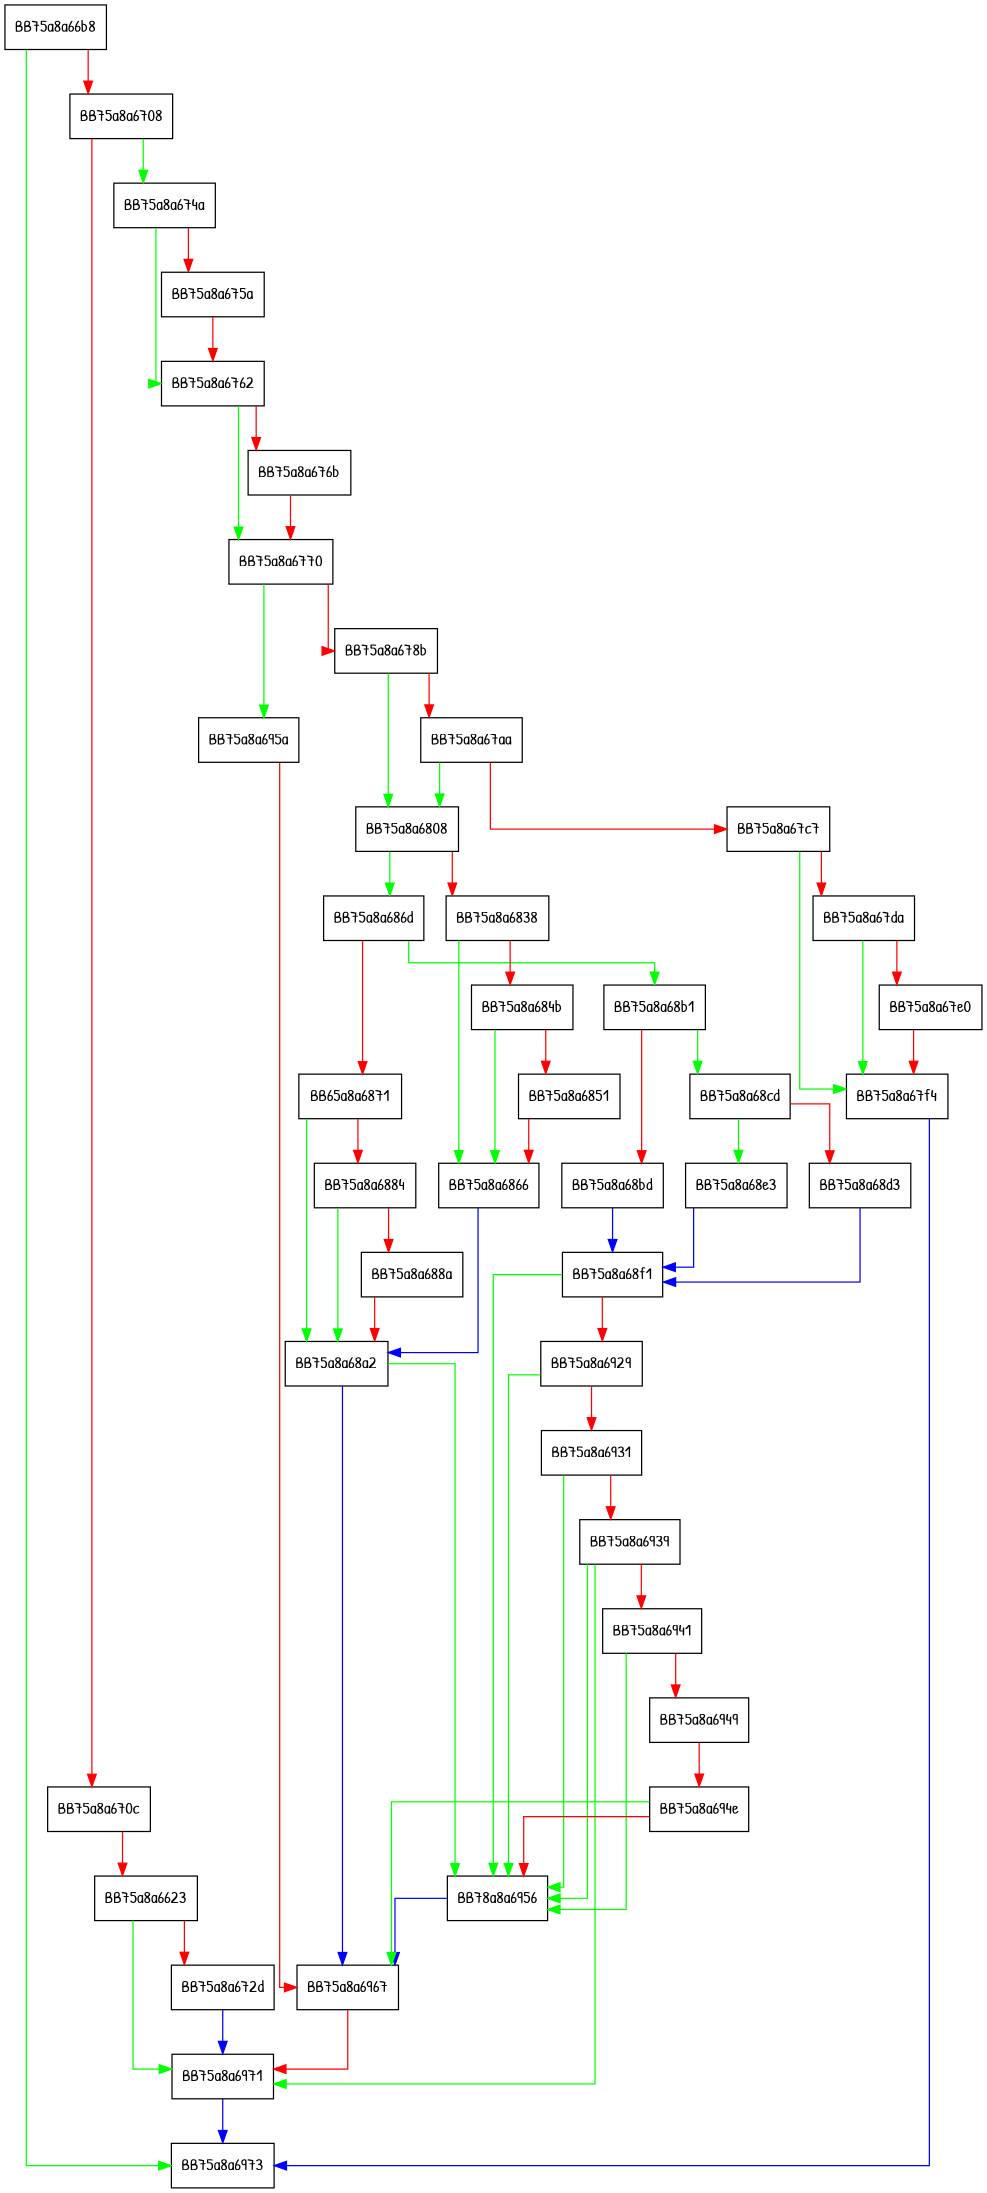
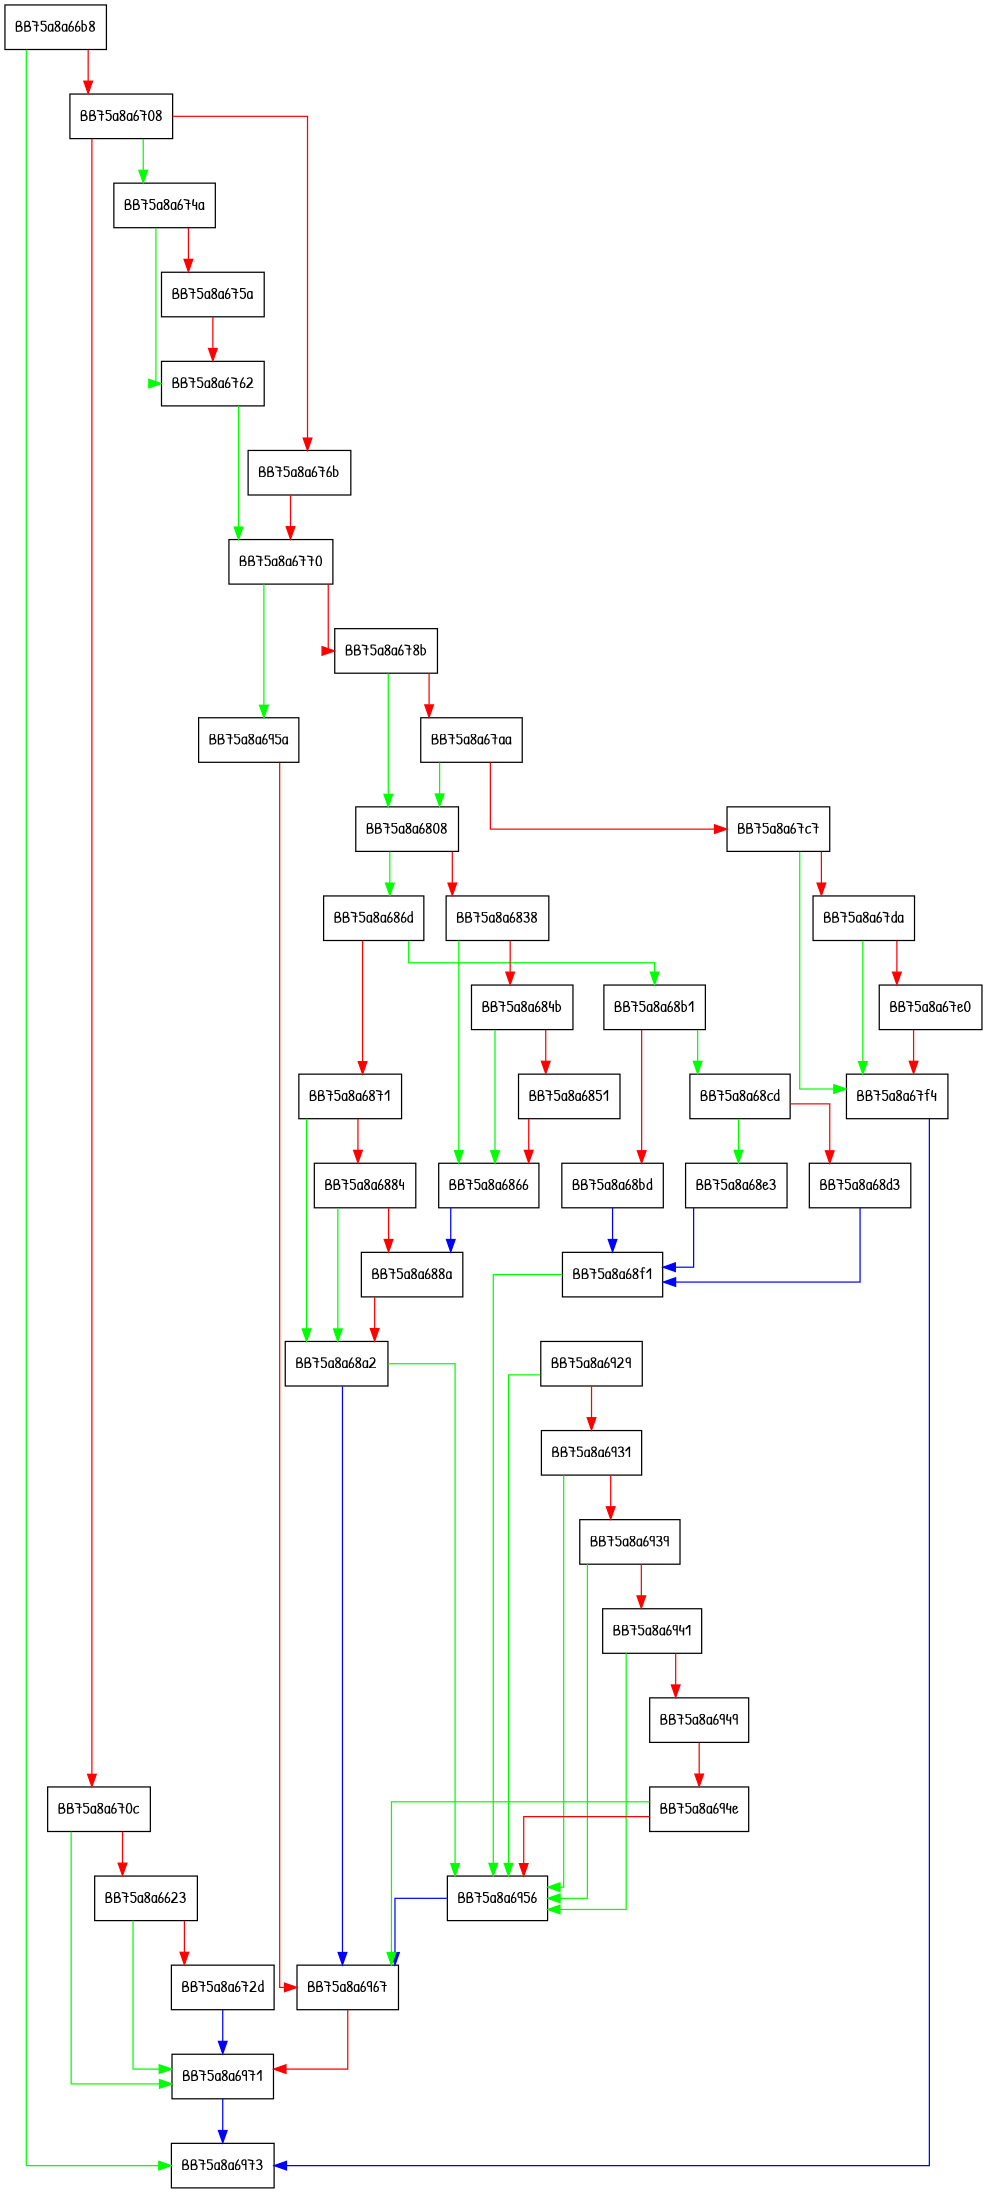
  digraph {
    fontname="Patrick Hand"
    splines=ortho
    node [fontname="Patrick Hand" shape=box]
    edge [color=red fontname="Patrick Hand"]
    BB75a8a66b8
    BB75a8a6973
    BB75a8a6708
    BB75a8a674a
    BB75a8a670c
    BB75a8a6762
    BB75a8a675a
    BB75a8a6971
    n9 [label=BB75a8a6623]
    BB75a8a6770
    BB75a8a676b
    BB75a8a672d
    BB75a8a695a
    BB75a8a678b
    BB75a8a6967
    BB75a8a6808
    BB75a8a67aa
    BB75a8a686d
    BB75a8a6838
    BB75a8a67c7
    BB75a8a68b1
-   BB75a8a6871 [label=BB65a8a6871]
+   BB75a8a6871
    BB75a8a6866
    BB75a8a684b
    BB75a8a67f4
    BB75a8a67da
    BB75a8a67e0
    BB75a8a68cd
    BB75a8a68bd
    BB75a8a68a2
    BB75a8a6884
    BB75a8a6851
-   BB75a8a6956 [label=BB78a8a6956]
+   BB75a8a6956
    BB75a8a68e3
    BB75a8a68d3
    BB75a8a68f1
    BB75a8a688a
    BB75a8a6929
    BB75a8a6931
    BB75a8a6939
    BB75a8a6941
    BB75a8a6949
    BB75a8a694e
    BB75a8a66b8 -> BB75a8a6973 [color=green]
    BB75a8a66b8 -> BB75a8a6708
    BB75a8a6708 -> BB75a8a674a [color=green]
    BB75a8a6708 -> BB75a8a670c
    BB75a8a674a -> BB75a8a6762 [color=green]
    BB75a8a674a -> BB75a8a675a
-   BB75a8a6939 -> BB75a8a6971 [color=green]
+   BB75a8a670c -> BB75a8a6971 [color=green]
    BB75a8a670c -> n9
    BB75a8a6762 -> BB75a8a6770 [color=green]
-   BB75a8a6762 -> BB75a8a676b
+   BB75a8a6708 -> BB75a8a676b
    BB75a8a675a -> BB75a8a6762
    BB75a8a6971 -> BB75a8a6973 [color=blue]
    n9 -> BB75a8a6971 [color=green]
    n9 -> BB75a8a672d
    BB75a8a6770 -> BB75a8a695a [color=green]
    BB75a8a6770 -> BB75a8a678b
    BB75a8a676b -> BB75a8a6770
    BB75a8a672d -> BB75a8a6971 [color=blue]
    BB75a8a695a -> BB75a8a6967
    BB75a8a678b -> BB75a8a6808 [color=green]
    BB75a8a678b -> BB75a8a67aa
    BB75a8a6967 -> BB75a8a6971
    BB75a8a6808 -> BB75a8a686d [color=green]
    BB75a8a6808 -> BB75a8a6838
    BB75a8a67aa -> BB75a8a6808 [color=green]
    BB75a8a67aa -> BB75a8a67c7
    BB75a8a686d -> BB75a8a68b1 [color=green]
    BB75a8a686d -> BB75a8a6871
    BB75a8a6838 -> BB75a8a6866 [color=green]
    BB75a8a6838 -> BB75a8a684b
    BB75a8a67c7 -> BB75a8a67f4 [color=green]
    BB75a8a67c7 -> BB75a8a67da
    BB75a8a68b1 -> BB75a8a68cd [color=green]
    BB75a8a68b1 -> BB75a8a68bd
    BB75a8a6871 -> BB75a8a68a2 [color=green]
    BB75a8a6871 -> BB75a8a6884
-   BB75a8a6866 -> BB75a8a68a2 [color=blue]
+   BB75a8a6866 -> BB75a8a688a [color=blue]
    BB75a8a684b -> BB75a8a6866 [color=green]
    BB75a8a684b -> BB75a8a6851
    BB75a8a67f4 -> BB75a8a6973 [color=blue]
    BB75a8a67da -> BB75a8a67f4 [color=green]
    BB75a8a67da -> BB75a8a67e0
    BB75a8a67e0 -> BB75a8a67f4
    BB75a8a68cd -> BB75a8a68e3 [color=green]
    BB75a8a68cd -> BB75a8a68d3
    BB75a8a68bd -> BB75a8a68f1 [color=blue]
    BB75a8a68a2 -> BB75a8a6967 [color=blue]
    BB75a8a68a2 -> BB75a8a6956 [color=green]
    BB75a8a6884 -> BB75a8a68a2 [color=green]
    BB75a8a6884 -> BB75a8a688a
    BB75a8a6851 -> BB75a8a6866
    BB75a8a6956 -> BB75a8a6967 [color=blue]
    BB75a8a68e3 -> BB75a8a68f1 [color=blue]
    BB75a8a68d3 -> BB75a8a68f1 [color=blue]
    BB75a8a68f1 -> BB75a8a6956 [color=green]
-   BB75a8a68f1 -> BB75a8a6929
    BB75a8a688a -> BB75a8a68a2
    BB75a8a6929 -> BB75a8a6956 [color=green]
    BB75a8a6929 -> BB75a8a6931
    BB75a8a6931 -> BB75a8a6956 [color=green]
    BB75a8a6931 -> BB75a8a6939
    BB75a8a6939 -> BB75a8a6956 [color=green]
    BB75a8a6939 -> BB75a8a6941
    BB75a8a6941 -> BB75a8a6956 [color=green]
    BB75a8a6941 -> BB75a8a6949
    BB75a8a6949 -> BB75a8a694e
    BB75a8a694e -> BB75a8a6967 [color=green]
    BB75a8a694e -> BB75a8a6956
  }
